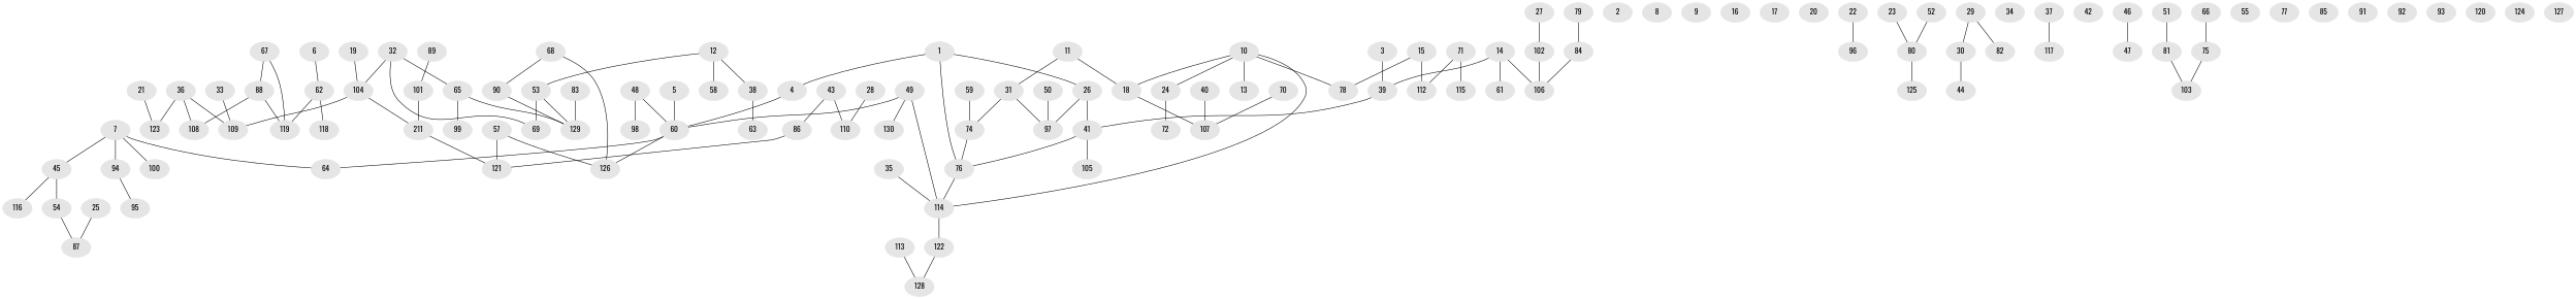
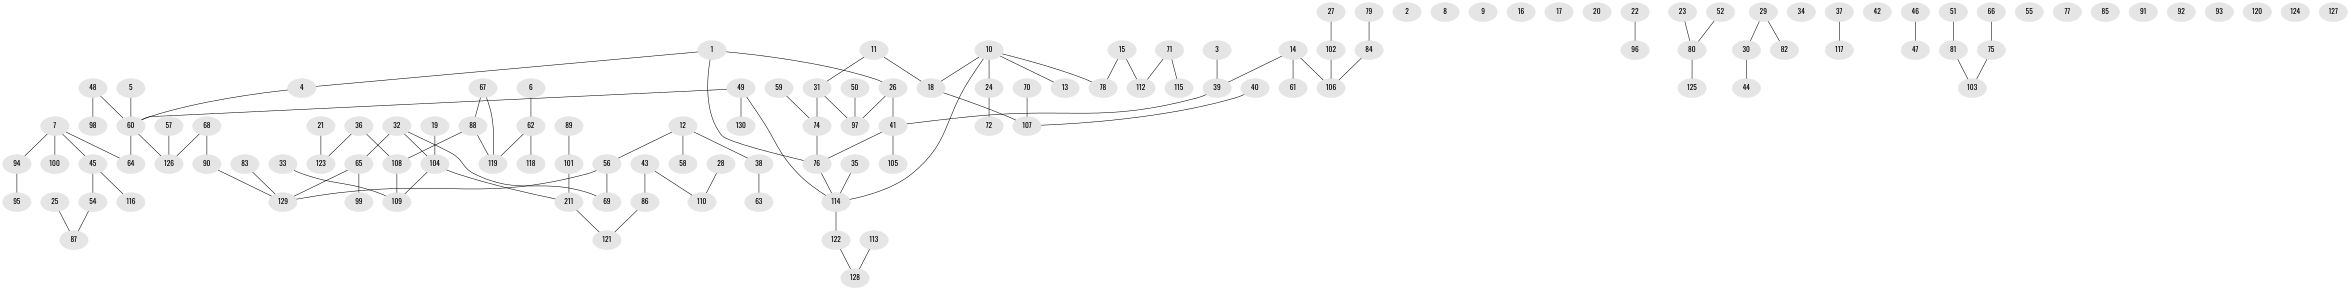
  graph {
    fontname=Oswald
    node [color=gray90 fontname=Oswald style=filled]
    edge [fontname=Oswald]
    1
    4
    26
    76
    60
    41
    97
    114
    2
    3
    39
    64
    126
    5
    6
    62
    118
    119
    7
    45
    94
    100
    54
    116
    95
    8
    9
    10
    13
    18
    24
    78
    107
    72
    122
    11
    31
    74
    12
    38
-   56 [label=53]
+   56
    58
    63
    69
    129
    14
    61
    106
    15
    112
    16
    17
    19
    104
    109
    n56 [label=211]
    20
    21
    123
    22
    96
    23
    80
    125
    25
    87
    105
    27
    102
    28
    110
    29
    30
    82
    44
    32
    65
    99
    33
    34
    35
    36
    108
    37
    117
    40
    42
    43
    86
    121
    46
    47
    48
    98
    49
    130
    50
    51
    81
    103
    52
    55
    57
    59
    101
    66
    75
    67
    88
    68
    90
    70
    71
    115
    77
    79
    84
    83
    85
    89
    91
    92
    93
    113
    128
    120
    124
    127
    1 -- 4
    1 -- 26
    1 -- 76
    4 -- 60
    26 -- 41
    26 -- 97
    76 -- 114
    60 -- 64
    60 -- 126
    41 -- 76
    41 -- 105
    114 -- 122
    3 -- 39
    39 -- 41
    5 -- 60
    6 -- 62
    62 -- 118
    62 -- 119
    7 -- 64
    7 -- 45
    7 -- 94
    7 -- 100
    45 -- 54
    45 -- 116
    94 -- 95
    54 -- 87
    10 -- 114
    10 -- 13
    10 -- 18
    10 -- 24
    10 -- 78
    18 -- 107
    24 -- 72
    122 -- 128
    11 -- 18
    11 -- 31
    31 -- 97
    31 -- 74
    74 -- 76
    12 -- 38
    12 -- 56
    12 -- 58
    38 -- 63
    56 -- 69
    56 -- 129
    14 -- 39
    14 -- 61
    14 -- 106
    15 -- 78
    15 -- 112
    19 -- 104
    104 -- 109
    104 -- n56
    n56 -- 121
    21 -- 123
    22 -- 96
    23 -- 80
    80 -- 125
    25 -- 87
    27 -- 102
    102 -- 106
    28 -- 110
    29 -- 30
    29 -- 82
    30 -- 44
    32 -- 69
    32 -- 104
    32 -- 65
    65 -- 129
    65 -- 99
    33 -- 109
    35 -- 114
    36 -- 123
    36 -- 108
-   36 -- 109
+   108 -- 109
    37 -- 117
    40 -- 107
    43 -- 110
    43 -- 86
    86 -- 121
    46 -- 47
    48 -- 60
    48 -- 98
    49 -- 60
    49 -- 114
    49 -- 130
    50 -- 97
    51 -- 81
    81 -- 103
    52 -- 80
    57 -- 126
-   57 -- 121
    59 -- 74
    101 -- n56
    66 -- 75
    75 -- 103
    67 -- 119
    67 -- 88
    88 -- 119
    88 -- 108
    68 -- 126
    68 -- 90
    90 -- 129
    70 -- 107
    71 -- 112
    71 -- 115
    79 -- 84
    84 -- 106
    83 -- 129
    89 -- 101
    113 -- 128
  }
